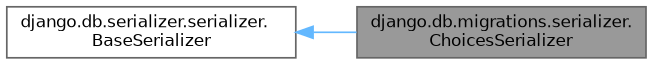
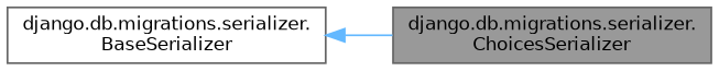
  digraph {
    rankdir=LR
    node [color=gray40 fontname=Helvetica fontsize=10 shape=box style=filled]
    n1 [fillcolor=grey60 fontcolor=black height=0.2 label="django.db.migrations.serializer.\lChoicesSerializer" width=0.4]
-   n2 [fillcolor=white height=0.2 label="django.db.serializer.serializer.\lBaseSerializer" width=0.4]
+   n2 [fillcolor=white height=0.2 label="django.db.migrations.serializer.\lBaseSerializer" width=0.4]
    n2 -> n1 [color=steelblue1 dir=back fontname=Helvetica fontsize=10 labelfontname=Helvetica labelfontsize=10 style=solid]
  }
